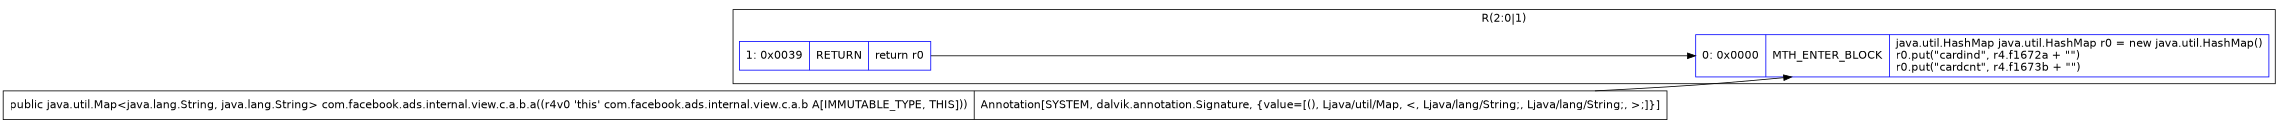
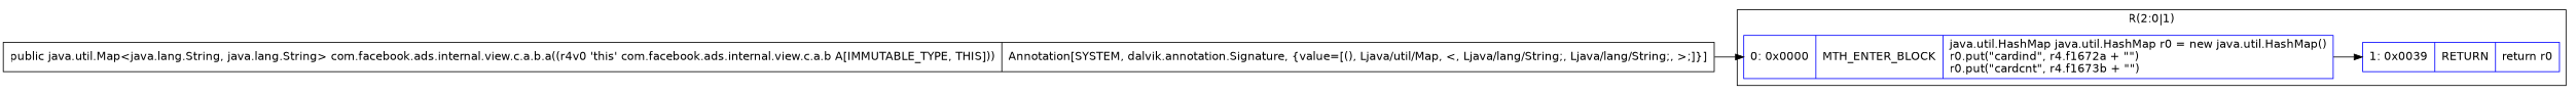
  digraph {
    rankdir=LR
    fontname="DejaVu Sans"
    node [color=blue shape=record fontname="DejaVu Sans"]
    edge [fontname="DejaVu Sans"]
    n1 [label="{0\:\ 0x0000|MTH_ENTER_BLOCK\l|java.util.HashMap java.util.HashMap r0 = new java.util.HashMap()\lr0.put(\"cardind\", r4.f1672a + \"\")\lr0.put(\"cardcnt\", r4.f1673b + \"\")\l}"]
    n2 [label="{1\:\ 0x0039|RETURN\l|return r0\l}"]
    n3 [label="{public java.util.Map\<java.lang.String, java.lang.String\> com.facebook.ads.internal.view.c.a.b.a((r4v0 'this' com.facebook.ads.internal.view.c.a.b A[IMMUTABLE_TYPE, THIS]))  | Annotation[SYSTEM, dalvik.annotation.Signature, \{value=[(), Ljava\/util\/Map, \<, Ljava\/lang\/String;, Ljava\/lang\/String;, \>;]\}]\l}" color=""]
    subgraph cluster_1 {
      label="R(2:0|1)"
      n1
      n2
    }
-   n2 -> n1
+   n1 -> n2
    n3 -> n1
  }
